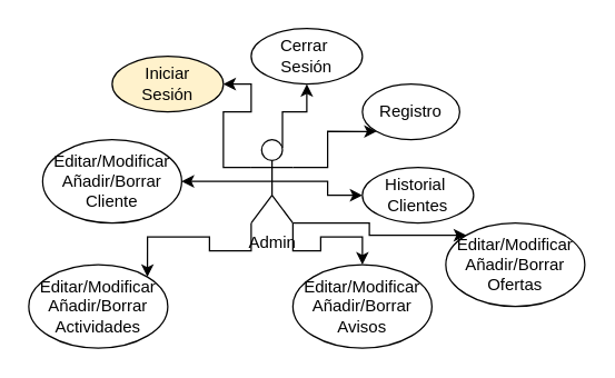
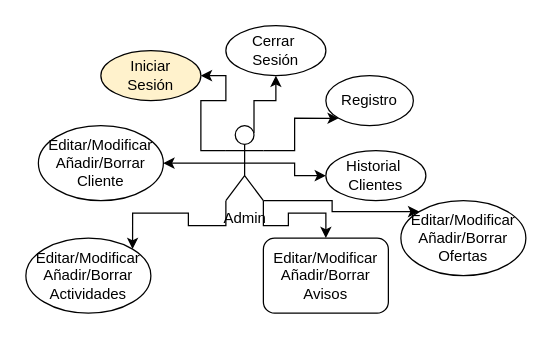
  <mxCell id="0" />
  <mxCell id="1" parent="0" />
  <mxCell id="2" style="edgeStyle=orthogonalEdgeStyle;rounded=0;orthogonalLoop=1;jettySize=auto;html=1;exitX=0;exitY=0.333;exitDx=0;exitDy=0;exitPerimeter=0;entryX=1;entryY=0.5;entryDx=0;entryDy=0;" parent="1" source="10" target="11" edge="1"><mxGeometry relative="1" as="geometry" /></mxCell>
  <mxCell id="3" style="edgeStyle=orthogonalEdgeStyle;rounded=0;orthogonalLoop=1;jettySize=auto;html=1;exitX=0.5;exitY=0.5;exitDx=0;exitDy=0;exitPerimeter=0;entryX=0;entryY=0.5;entryDx=0;entryDy=0;" parent="1" source="10" target="14" edge="1"><mxGeometry relative="1" as="geometry" /></mxCell>
  <mxCell id="4" style="edgeStyle=orthogonalEdgeStyle;rounded=0;orthogonalLoop=1;jettySize=auto;html=1;exitX=1;exitY=0.333;exitDx=0;exitDy=0;exitPerimeter=0;entryX=0;entryY=1;entryDx=0;entryDy=0;" parent="1" source="10" target="13" edge="1"><mxGeometry relative="1" as="geometry" /></mxCell>
  <mxCell id="5" style="edgeStyle=orthogonalEdgeStyle;rounded=0;orthogonalLoop=1;jettySize=auto;html=1;exitX=0.75;exitY=0.1;exitDx=0;exitDy=0;exitPerimeter=0;entryX=0.5;entryY=1;entryDx=0;entryDy=0;" parent="1" source="10" target="12" edge="1"><mxGeometry relative="1" as="geometry" /></mxCell>
  <mxCell id="6" style="edgeStyle=orthogonalEdgeStyle;rounded=0;orthogonalLoop=1;jettySize=auto;html=1;exitX=0.5;exitY=0.5;exitDx=0;exitDy=0;exitPerimeter=0;entryX=1;entryY=0.5;entryDx=0;entryDy=0;" parent="1" source="10" target="15" edge="1"><mxGeometry relative="1" as="geometry" /></mxCell>
  <mxCell id="7" style="edgeStyle=orthogonalEdgeStyle;rounded=0;orthogonalLoop=1;jettySize=auto;html=1;entryX=1;entryY=0;entryDx=0;entryDy=0;exitX=0;exitY=1;exitDx=0;exitDy=0;exitPerimeter=0;" edge="1" parent="1" source="10" target="16"><mxGeometry relative="1" as="geometry"><mxPoint x="160" y="160" as="sourcePoint" /></mxGeometry></mxCell>
  <mxCell id="8" style="edgeStyle=orthogonalEdgeStyle;rounded=0;orthogonalLoop=1;jettySize=auto;html=1;exitX=1;exitY=1;exitDx=0;exitDy=0;exitPerimeter=0;entryX=0.5;entryY=0;entryDx=0;entryDy=0;" edge="1" parent="1" source="10" target="17"><mxGeometry relative="1" as="geometry" /></mxCell>
  <mxCell id="9" style="edgeStyle=orthogonalEdgeStyle;rounded=0;orthogonalLoop=1;jettySize=auto;html=1;exitX=1;exitY=1;exitDx=0;exitDy=0;exitPerimeter=0;entryX=0;entryY=0;entryDx=0;entryDy=0;" edge="1" parent="1" source="10" target="18"><mxGeometry relative="1" as="geometry"><Array as="points"><mxPoint x="265" y="160" /><mxPoint x="265" y="169" /></Array></mxGeometry></mxCell>
  <mxCell id="10" value="Admin" style="shape=umlActor;verticalLabelPosition=bottom;verticalAlign=top;html=1;outlineConnect=0;" parent="1" vertex="1"><mxGeometry x="180" y="100" width="30" height="60" as="geometry" /></mxCell>
  <mxCell id="11" value="Iniciar&lt;div&gt;Sesión&lt;/div&gt;" style="ellipse;whiteSpace=wrap;html=1;fillColor=#fff2cc;" parent="1" vertex="1"><mxGeometry x="80" y="40" width="80" height="40" as="geometry" /></mxCell>
  <mxCell id="12" value="Cerrar&amp;nbsp;&lt;div&gt;Sesión&lt;span style=&quot;color: rgba(0, 0, 0, 0); font-family: monospace; font-size: 0px; text-align: start; text-wrap: nowrap; background-color: initial;&quot;&gt;%3CmxGraphModel%3E%3Croot%3E%3CmxCell%20id%3D%220%22%2F%3E%3CmxCell%20id%3D%221%22%20parent%3D%220%22%2F%3E%3CmxCell%20id%3D%222%22%20value%3D%22Iniciar%26lt%3Bdiv%26gt%3BSesi%C3%B3n%26lt%3B%2Fdiv%26gt%3B%22%20style%3D%22ellipse%3BwhiteSpace%3Dwrap%3Bhtml%3D1%3B%22%20vertex%3D%221%22%20parent%3D%221%22%3E%3CmxGeometry%20x%3D%22270%22%20y%3D%22120%22%20width%3D%22120%22%20height%3D%2280%22%20as%3D%22geometry%22%2F%3E%3C%2FmxCell%3E%3C%2Froot%3E%3C%2FmxGraphModel%3E&lt;/span&gt;&lt;/div&gt;" style="ellipse;whiteSpace=wrap;html=1;" parent="1" vertex="1"><mxGeometry x="180" y="20" width="80" height="40" as="geometry" /></mxCell>
  <mxCell id="13" value="Registro&lt;span style=&quot;color: rgba(0, 0, 0, 0); font-family: monospace; font-size: 0px; text-align: start; text-wrap: nowrap;&quot;&gt;%3CmxGraphModel%3E%3Croot%3E%3CmxCell%20id%3D%220%22%2F%3E%3CmxCell%20id%3D%221%22%20parent%3D%220%22%2F%3E%3CmxCell%20id%3D%222%22%20value%3D%22Cerrar%26amp%3Bnbsp%3B%26lt%3Bdiv%26gt%3BSesi%C3%B3n%26lt%3Bspan%20style%3D%26quot%3Bcolor%3A%20rgba(0%2C%200%2C%200%2C%200)%3B%20font-family%3A%20monospace%3B%20font-size%3A%200px%3B%20text-align%3A%20start%3B%20text-wrap%3A%20nowrap%3B%20background-color%3A%20initial%3B%26quot%3B%26gt%3B%253CmxGraphModel%253E%253Croot%253E%253CmxCell%2520id%253D%25220%2522%252F%253E%253CmxCell%2520id%253D%25221%2522%2520parent%253D%25220%2522%252F%253E%253CmxCell%2520id%253D%25222%2522%2520value%253D%2522Iniciar%2526lt%253Bdiv%2526gt%253BSesi%25C3%25B3n%2526lt%253B%252Fdiv%2526gt%253B%2522%2520style%253D%2522ellipse%253BwhiteSpace%253Dwrap%253Bhtml%253D1%253B%2522%2520vertex%253D%25221%2522%2520parent%253D%25221%2522%253E%253CmxGeometry%2520x%253D%2522270%2522%2520y%253D%2522120%2522%2520width%253D%2522120%2522%2520height%253D%252280%2522%2520as%253D%2522geometry%2522%252F%253E%253C%252FmxCell%253E%253C%252Froot%253E%253C%252FmxGraphModel%253E%26lt%3B%2Fspan%26gt%3B%26lt%3B%2Fdiv%26gt%3B%22%20style%3D%22ellipse%3BwhiteSpace%3Dwrap%3Bhtml%3D1%3B%22%20vertex%3D%221%22%20parent%3D%221%22%3E%3CmxGeometry%20x%3D%22410%22%20y%3D%22100%22%20width%3D%22120%22%20height%3D%2280%22%20as%3D%22geometry%22%2F%3E%3C%2FmxCell%3E%3C%2Froot%3E%3C%2FmxGraphModel%3E&lt;/span&gt;" style="ellipse;whiteSpace=wrap;html=1;" parent="1" vertex="1"><mxGeometry x="260" y="60" width="70" height="40" as="geometry" /></mxCell>
  <mxCell id="14" value="Historial&amp;nbsp;&lt;div&gt;Clientes&lt;/div&gt;" style="ellipse;whiteSpace=wrap;html=1;" parent="1" vertex="1"><mxGeometry x="260" y="120" width="80" height="40" as="geometry" /></mxCell>
  <mxCell id="15" value="Editar/Modificar&lt;div&gt;Añadir/Borrar&lt;/div&gt;&lt;div&gt;Cliente&lt;/div&gt;" style="ellipse;whiteSpace=wrap;html=1;" parent="1" vertex="1"><mxGeometry x="30" y="100" width="100" height="60" as="geometry" /></mxCell>
  <mxCell id="16" value="Editar/Modificar&lt;div&gt;Añadir/Borrar&lt;/div&gt;&lt;div&gt;Actividades&lt;/div&gt;" style="ellipse;whiteSpace=wrap;html=1;" vertex="1" parent="1"><mxGeometry x="20" y="190" width="100" height="60" as="geometry" /></mxCell>
- <mxCell id="17" value="Editar/Modificar&lt;div&gt;Añadir/Borrar&lt;/div&gt;&lt;div&gt;Avisos&lt;/div&gt;" style="ellipse;whiteSpace=wrap;html=1;" vertex="1" parent="1"><mxGeometry x="210" y="190" width="100" height="60" as="geometry" /></mxCell>
+ <mxCell id="17" value="Editar/Modificar&lt;div&gt;Añadir/Borrar&lt;/div&gt;&lt;div&gt;Avisos&lt;/div&gt;" style="whiteSpace=wrap;html=1;rounded=1;" vertex="1" parent="1"><mxGeometry x="210" y="190" width="100" height="60" as="geometry" /></mxCell>
  <mxCell id="18" value="Editar/Modificar&lt;div&gt;Añadir/Borrar&lt;/div&gt;&lt;div&gt;Ofertas&lt;/div&gt;" style="ellipse;whiteSpace=wrap;html=1;" vertex="1" parent="1"><mxGeometry x="320" y="160" width="100" height="60" as="geometry" /></mxCell>
